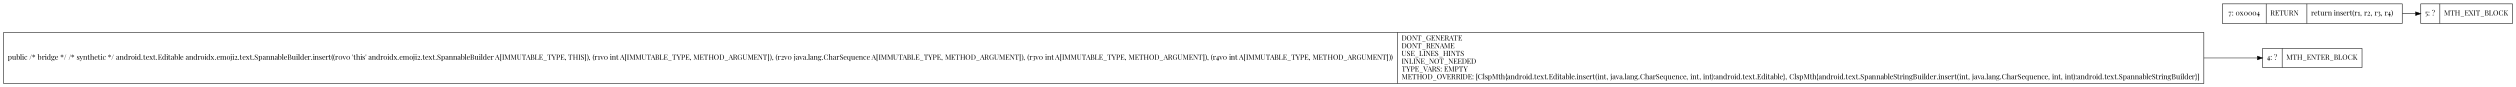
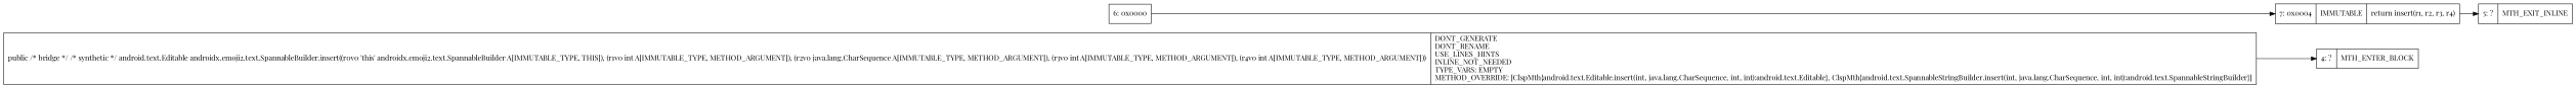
  digraph {
    fontname="Playfair Display"
    rankdir=LR
    node [fontname="Playfair Display" shape=record]
    edge [fontname="Playfair Display"]
    n1 [label="{4\:\ ?|MTH_ENTER_BLOCK\l}"]
-   n3 [label="{7\:\ 0x0004|RETURN\l|return insert(r1, r2, r3, r4)\l}"]
-   n4 [label="{5\:\ ?|MTH_EXIT_BLOCK\l}"]
+   n2 [label="{6\:\ 0x0000}"]
+   n3 [label="{7\:\ 0x0004|IMMUTABLE\l|return insert(r1, r2, r3, r4)\l}"]
+   n4 [label="{5\:\ ?|MTH_EXIT_INLINE\l}"]
    n5 [label="{public \/* bridge *\/ \/* synthetic *\/ android.text.Editable androidx.emoji2.text.SpannableBuilder.insert((r0v0 'this' androidx.emoji2.text.SpannableBuilder A[IMMUTABLE_TYPE, THIS]), (r1v0 int A[IMMUTABLE_TYPE, METHOD_ARGUMENT]), (r2v0 java.lang.CharSequence A[IMMUTABLE_TYPE, METHOD_ARGUMENT]), (r3v0 int A[IMMUTABLE_TYPE, METHOD_ARGUMENT]), (r4v0 int A[IMMUTABLE_TYPE, METHOD_ARGUMENT]))  | DONT_GENERATE\lDONT_RENAME\lUSE_LINES_HINTS\lINLINE_NOT_NEEDED\lTYPE_VARS: EMPTY\lMETHOD_OVERRIDE: [ClspMth\{android.text.Editable.insert(int, java.lang.CharSequence, int, int):android.text.Editable\}, ClspMth\{android.text.SpannableStringBuilder.insert(int, java.lang.CharSequence, int, int):android.text.SpannableStringBuilder\}]\l}"]
+   n2 -> n3
    n3 -> n4
    n5 -> n1
  }
